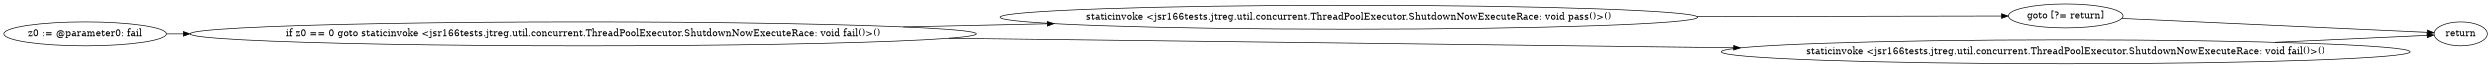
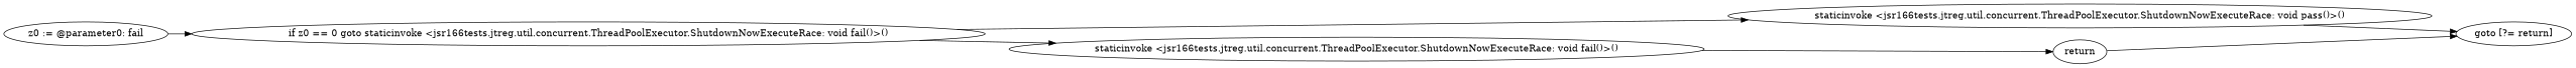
  digraph {
    fontname="DejaVu Serif"
    rankdir=LR
    node [fontname="DejaVu Serif"]
    edge [fontname="DejaVu Serif"]
    n1 [label="z0 := @parameter0: fail"]
    "if z0 == 0 goto staticinvoke <jsr166tests.jtreg.util.concurrent.ThreadPoolExecutor.ShutdownNowExecuteRace: void fail()>()"
    "staticinvoke <jsr166tests.jtreg.util.concurrent.ThreadPoolExecutor.ShutdownNowExecuteRace: void pass()>()"
    "staticinvoke <jsr166tests.jtreg.util.concurrent.ThreadPoolExecutor.ShutdownNowExecuteRace: void fail()>()"
    "goto [?= return]"
    return
    n1 -> "if z0 == 0 goto staticinvoke <jsr166tests.jtreg.util.concurrent.ThreadPoolExecutor.ShutdownNowExecuteRace: void fail()>()"
    "if z0 == 0 goto staticinvoke <jsr166tests.jtreg.util.concurrent.ThreadPoolExecutor.ShutdownNowExecuteRace: void fail()>()" -> "staticinvoke <jsr166tests.jtreg.util.concurrent.ThreadPoolExecutor.ShutdownNowExecuteRace: void pass()>()"
    "if z0 == 0 goto staticinvoke <jsr166tests.jtreg.util.concurrent.ThreadPoolExecutor.ShutdownNowExecuteRace: void fail()>()" -> "staticinvoke <jsr166tests.jtreg.util.concurrent.ThreadPoolExecutor.ShutdownNowExecuteRace: void fail()>()"
    "staticinvoke <jsr166tests.jtreg.util.concurrent.ThreadPoolExecutor.ShutdownNowExecuteRace: void pass()>()" -> "goto [?= return]"
    "staticinvoke <jsr166tests.jtreg.util.concurrent.ThreadPoolExecutor.ShutdownNowExecuteRace: void fail()>()" -> return
-   "goto [?= return]" -> return
+   return -> "goto [?= return]"
  }
